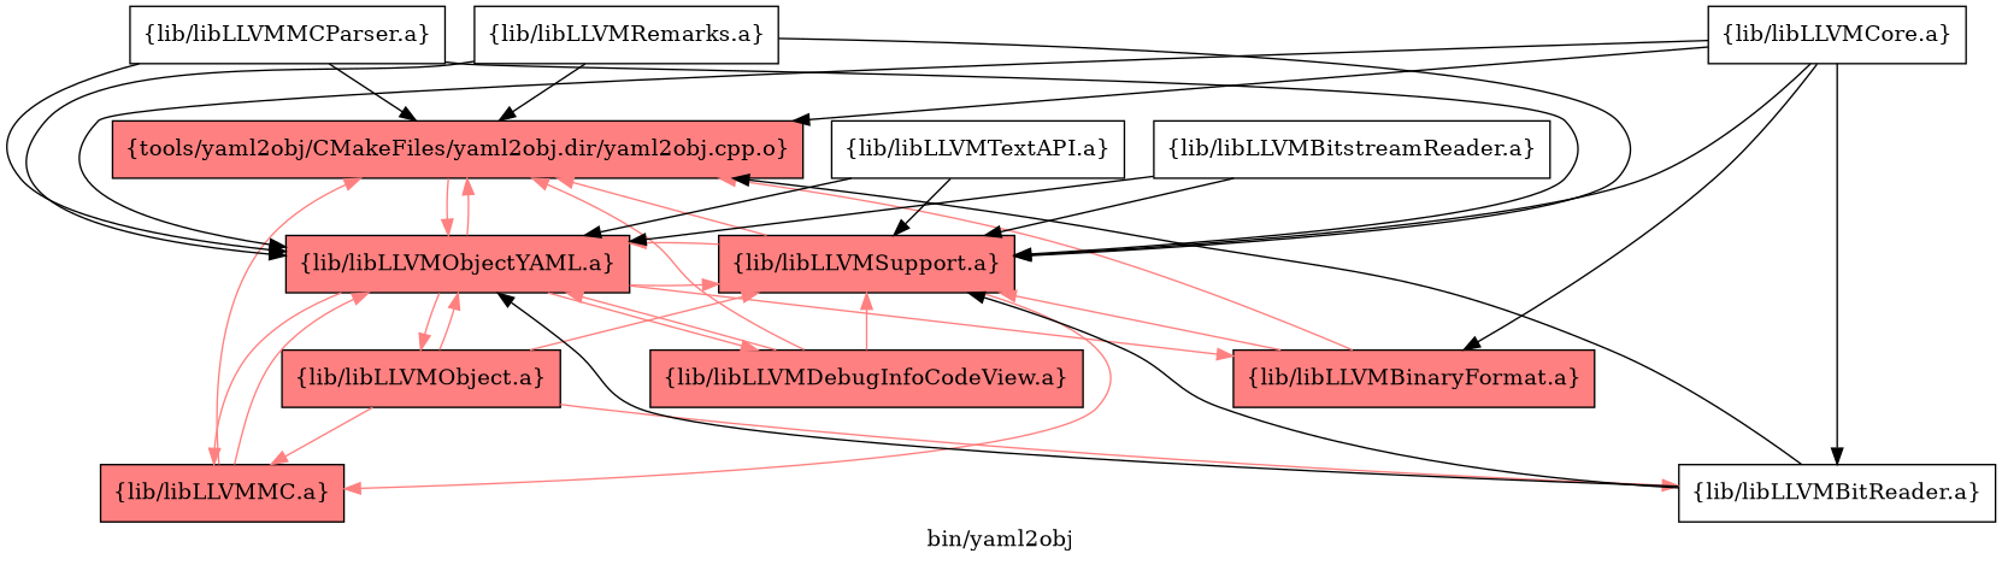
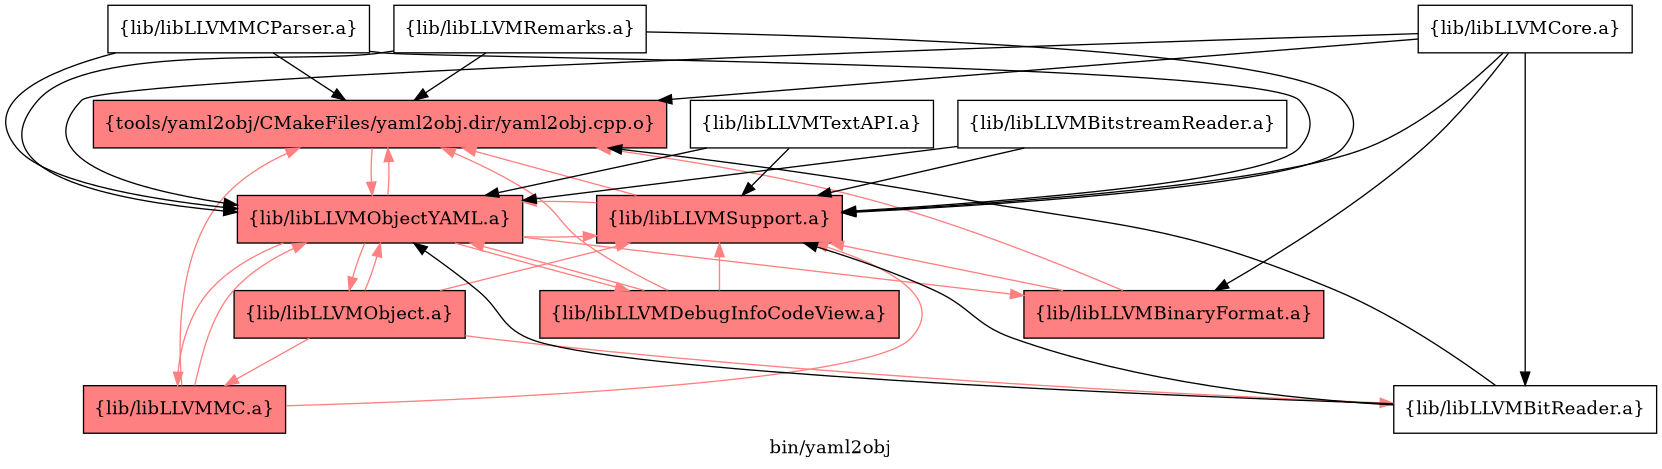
  digraph {
    label="bin/yaml2obj"
    node [fillcolor="1.000000 0.5 1" group=1 shape=box style=filled]
    edge [color="1.000000 0.5 1"]
    n1 [label="{tools/yaml2obj/CMakeFiles/yaml2obj.dir/yaml2obj.cpp.o}"]
    n2 [label="{lib/libLLVMObjectYAML.a}"]
    n3 [label="{lib/libLLVMSupport.a}"]
    n4 [label="{lib/libLLVMMC.a}"]
    n5 [label="{lib/libLLVMBinaryFormat.a}"]
    n6 [label="{lib/libLLVMDebugInfoCodeView.a}"]
    n7 [label="{lib/libLLVMObject.a}"]
    n8 [group=0 label="{lib/libLLVMBitReader.a}" fillcolor="" style=""]
    n9 [group=0 label="{lib/libLLVMCore.a}" fillcolor="" style=""]
    n10 [group=0 label="{lib/libLLVMRemarks.a}" fillcolor="" style=""]
    n11 [group=0 label="{lib/libLLVMBitstreamReader.a}" fillcolor="" style=""]
    n12 [group=0 label="{lib/libLLVMMCParser.a}" fillcolor="" style=""]
    n13 [group=0 label="{lib/libLLVMTextAPI.a}" fillcolor="" style=""]
    subgraph sub_1 {
      rank=same
      n1
    }
    subgraph sub_2 {
      rank=same
      n2
      n3
    }
    n1 -> n2
    n2 -> n1
    n2 -> n3
    n2 -> n4
    n2 -> n5
    n2 -> n6
    n2 -> n7
    n3 -> n1
    n3 -> n2
    n4 -> n1
    n4 -> n2
-   n3 -> n4
+   n4 -> n3
    n5 -> n1
    n5 -> n3
    n6 -> n1
    n6 -> n2
    n6 -> n3
    n7 -> n2
    n7 -> n3
    n7 -> n4
    n7 -> n8
    n8 -> n1 [color=""]
    n8 -> n2 [color=""]
    n8 -> n3 [color=""]
    n9 -> n1 [color=""]
    n9 -> n2 [color=""]
    n9 -> n3 [color=""]
    n9 -> n5 [color=""]
    n9 -> n8 [color=""]
    n10 -> n1 [color=""]
    n10 -> n2 [color=""]
    n10 -> n3 [color=""]
    n11 -> n2 [color=""]
    n11 -> n3 [color=""]
    n12 -> n1 [color=""]
    n12 -> n2 [color=""]
    n12 -> n3 [color=""]
    n13 -> n2 [color=""]
    n13 -> n3 [color=""]
  }
